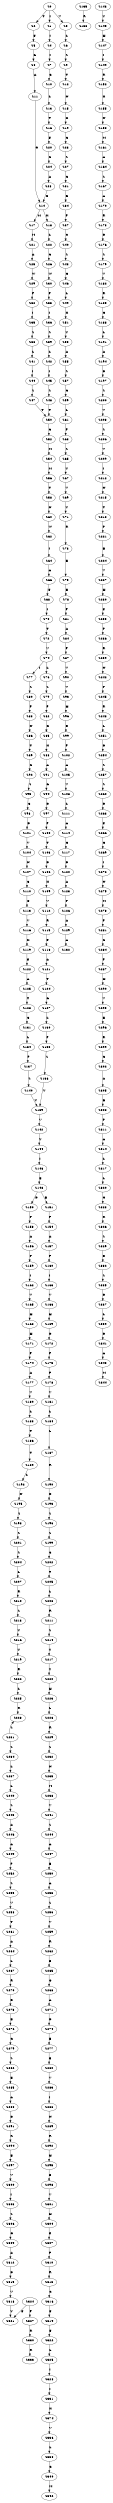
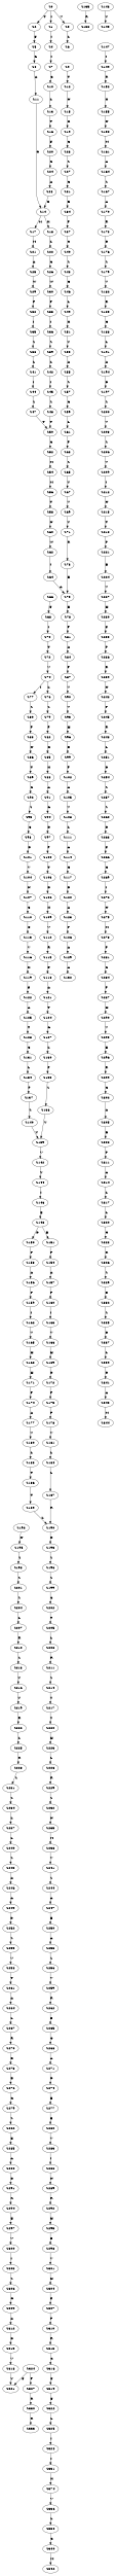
  strict digraph {
    S0
    S1
    S2
    S3
    S4
    S5
    S6
    S7
    S8
    S9
    S10
    S11
    S12
    S13
    S14
    S15
    S16
    S17
    S18
    S19
    S20
    S21
    S22
    S23
    S24
    S25
    S26
    S27
    S28
    S29
    S30
    S31
    S32
    S33
    S34
    S35
    S36
    S37
    S38
    S39
    S40
    S41
    S42
    S43
    S44
    S45
    S46
    S47
    S48
    S49
    S50
    S51
    S52
    S53
    S54
    S55
    S56
    S57
    S58
    S59
    S60
    S61
    S62
    S63
    S64
    S65
    S66
    S67
    S68
    S69
    S70
    S71
    S72
    S73
    S74
    S75
    S76
    S77
    S78
    S79
    S80
    S81
    S82
    S83
    S84
    S85
    S86
    S87
    S88
    S89
    S90
    S91
    S92
    S93
    S94
    S95
    S96
    S97
    S98
    S99
    S100
    S101
    S102
    S103
    S104
    S105
    S106
    S107
    S108
    S109
    S110
    S111
    S112
    S113
    S114
    S115
    S116
    S117
    S118
    S119
    S120
    S121
    S122
    S123
    S124
    S125
    S126
    S127
    S128
    S129
    S130
    S131
    S132
    S133
    S134
    S136
    S137
    S135
    S138
    S139
    S140
    S142
    S144
    S143
    S145
    S146
    S147
    S148
    S149
    S150
    S151
    S152
    S153
    S154
    S155
    S156
    S157
    S158
    S159
    S160
    S161
    S162
    S163
    S164
    S165
    S166
    S167
    S168
    S169
    S170
    S171
    S172
    S173
    S174
    S175
    S176
    S177
    S178
    S179
    S180
    S181
    S182
    S183
    S184
    S185
    S186
    S187
    S188
    S189
    S190
    S191
    S192
    S193
    S194
    S195
    S196
    S197
    S198
    S199
    S200
    S201
    S202
    S203
    S204
    S205
    S206
    S207
    S208
    S209
    S210
    S211
    S212
    S213
    S214
    S215
    S216
    S217
    S218
    S219
    S220
    S221
    S222
    S223
    S224
    S225
    S226
    S227
    S228
    S229
    S230
    S231
    S232
    S233
    S234
    S235
    S236
    S237
    S238
    S239
    S240
    S241
    S242
    S243
    S244
    S245
    S246
    S247
    S248
    S249
    S250
    S251
    S252
    S253
    S254
    S255
    S256
    S257
    S258
    S259
    S260
    S261
    S262
    S263
    S264
    S265
    S266
    S267
    S268
    S269
    S270
    S271
    S272
    S273
    S274
    S275
    S276
    S277
    S278
    S279
    S280
    S281
    S282
    S283
    S284
    S285
    S286
    S287
    S288
    S289
    S290
    S291
    S292
    S293
    S294
    S295
    S296
    S297
    S298
    S299
    S300
    S301
    S302
    S303
    S304
    S305
    S306
    S307
    S308
    S309
    S310
    S311
    S312
    S313
    S314
    S315
    S316
    S317
    S318
    S319
    S320
    S321
    S322
    S323
    S325
    S326
    S324
    S327
    S328
    S329
    S330
    S331
    S332
    S333
    n334 [label=S374]
    S335
    S336
    S337
    S338
    S339
    S340
    S341
    S342
    S343
    S344
    S0 -> S1 [label=I]
    S0 -> S2 [label=T]
    S0 -> S3 [label=V]
    S1 -> S4 [label=I]
    S2 -> S5 [label=F]
    S3 -> S6 [label=L]
    S4 -> S7 [label=I]
    S5 -> S8 [label=G]
-   S6 -> S9 [label=S]
    S7 -> S10 [label=G]
    S8 -> S11 [label=A]
    S9 -> S12 [label=T]
    S10 -> S13 [label=L]
    S11 -> S14 [label=Q]
    S12 -> S15 [label=N]
    S13 -> S16 [label=T]
    S14 -> S17 [label=M]
    S14 -> S18 [label=K]
    S15 -> S19 [label=K]
    S16 -> S20 [label=F]
    S17 -> S21 [label=M]
    S18 -> S22 [label=L]
    S19 -> S23 [label=G]
    S20 -> S24 [label=G]
    S21 -> S25 [label=A]
    S22 -> S26 [label=G]
    S23 -> S27 [label=S]
    S24 -> S28 [label=A]
    S25 -> S29 [label=W]
    S26 -> S30 [label=W]
    S27 -> S31 [label=G]
    S28 -> S14 [label=Q]
    S29 -> S32 [label=P]
    S30 -> S33 [label=P]
    S31 -> S34 [label=E]
    S32 -> S35 [label=I]
    S33 -> S36 [label=I]
    S34 -> S37 [label=P]
    S35 -> S38 [label=S]
    S36 -> S39 [label=S]
    S37 -> S40 [label=C]
    S38 -> S41 [label=L]
    S39 -> S42 [label=L]
    S40 -> S43 [label=S]
    S41 -> S44 [label=I]
    S42 -> S45 [label=I]
    S43 -> S46 [label=Q]
    S44 -> S47 [label=S]
    S45 -> S48 [label=S]
    S46 -> S49 [label=L]
    S47 -> S50 [label=T]
    S48 -> S50 [label=T]
    S49 -> S51 [label=K]
    S50 -> S52 [label=G]
    S51 -> S53 [label=Y]
    S52 -> S54 [label=M]
    S53 -> S55 [label=A]
    S54 -> S56 [label=M]
    S55 -> S57 [label=S]
    S56 -> S58 [label=T]
    S57 -> S59 [label=G]
    S58 -> S60 [label=N]
    S59 -> S61 [label=L]
    S60 -> S62 [label=W]
    S61 -> S63 [label=P]
    S62 -> S64 [label=I]
    S63 -> S65 [label=S]
-   S64 -> S66 [label=A]
+   S64 -> S75 [label=A]
    S65 -> S67 [label=Y]
    S66 -> S68 [label=F]
    S67 -> S69 [label=V]
    S68 -> S70 [label=I]
    S69 -> S71 [label=Y]
    S70 -> S72 [label=T]
    S71 -> S73 [label=R]
    S72 -> S74 [label=V]
    S73 -> S75 [label=E]
    S74 -> S76 [label=L]
    S74 -> S77 [label=I]
    S75 -> S78 [label=E]
    S76 -> S79 [label=S]
    S77 -> S80 [label=S]
    S78 -> S81 [label=P]
    S79 -> S82 [label=P]
    S80 -> S83 [label=P]
    S81 -> S84 [label=A]
    S82 -> S85 [label=Q]
    S83 -> S86 [label=N]
    S84 -> S87 [label=P]
    S85 -> S88 [label=K]
    S86 -> S89 [label=T]
    S87 -> S90 [label=V]
    S88 -> S91 [label=A]
    S89 -> S92 [label=G]
    S90 -> S93 [label=V]
    S91 -> S94 [label=G]
    S92 -> S95 [label=S]
    S93 -> S96 [label=H]
    S94 -> S97 [label=D]
    S95 -> S98 [label=G]
    S96 -> S99 [label=D]
    S97 -> S100 [label=P]
    S98 -> S101 [label=D]
    S99 -> S102 [label=P]
    S100 -> S103 [label=T]
    S101 -> S104 [label=V]
    S102 -> S105 [label=A]
    S103 -> S106 [label=D]
    S104 -> S107 [label=N]
    S105 -> S108 [label=V]
    S106 -> S109 [label=K]
    S107 -> S110 [label=G]
    S108 -> S111 [label=L]
    S109 -> S112 [label=V]
    S110 -> S113 [label=Q]
    S111 -> S114 [label=A]
    S112 -> S115 [label=R]
    S113 -> S116 [label=V]
    S114 -> S117 [label=Q]
    S115 -> S118 [label=F]
    S116 -> S119 [label=K]
    S117 -> S120 [label=D]
    S118 -> S121 [label=A]
    S119 -> S122 [label=F]
    S120 -> S123 [label=A]
    S121 -> S124 [label=T]
    S122 -> S125 [label=A]
    S123 -> S126 [label=P]
    S124 -> S127 [label=G]
    S125 -> S128 [label=T]
    S126 -> S129 [label=A]
    S127 -> S130 [label=L]
    S128 -> S131 [label=G]
    S129 -> S132 [label=A]
    S130 -> S133 [label=P]
    S131 -> S134 [label=L]
    S133 -> S136 [label=S]
    S134 -> S137 [label=P]
    S136 -> S139 [label=Y]
    S137 -> S140 [label=S]
    S135 -> S138 [label=R]
    S139 -> S142 [label=V]
    S140 -> S139 [label=Y]
    S142 -> S144 [label=Y]
    S144 -> S146 [label=I]
    S143 -> S145 [label=Y]
-   S145 -> S147 [label=H]
    S146 -> S148 [label=E]
    S147 -> S149 [label=I]
    S148 -> S150 [label=D]
    S148 -> S151 [label=E]
    S149 -> S152 [label=R]
    S150 -> S153 [label=P]
    S151 -> S154 [label=P]
    S152 -> S155 [label=K]
    S153 -> S156 [label=A]
    S154 -> S157 [label=A]
    S155 -> S158 [label=N]
    S156 -> S159 [label=P]
    S157 -> S160 [label=P]
    S158 -> S161 [label=M]
    S159 -> S162 [label=I]
    S160 -> S163 [label=I]
    S161 -> S164 [label=A]
    S162 -> S165 [label=V]
    S163 -> S166 [label=V]
    S164 -> S167 [label=S]
    S165 -> S168 [label=H]
    S166 -> S169 [label=H]
    S167 -> S170 [label=A]
    S168 -> S171 [label=H]
    S169 -> S172 [label=D]
    S170 -> S173 [label=R]
    S171 -> S174 [label=P]
    S172 -> S175 [label=P]
    S173 -> S176 [label=D]
    S174 -> S177 [label=A]
    S175 -> S178 [label=P]
    S176 -> S179 [label=S]
    S177 -> S180 [label=V]
    S178 -> S181 [label=V]
    S179 -> S182 [label=V]
    S180 -> S183 [label=L]
    S181 -> S184 [label=L]
    S182 -> S185 [label=R]
    S183 -> S186 [label=T]
    S184 -> S187 [label=L]
    S185 -> S188 [label=Q]
    S186 -> S189 [label=T]
    S187 -> S190 [label=R]
    S188 -> S191 [label=L]
-   S189 -> S192 [label=L]
+   S189 -> S190 [label=L]
    S190 -> S193 [label=D]
    S191 -> S194 [label=A]
    S192 -> S195 [label=N]
    S193 -> S196 [label=S]
    S194 -> S197 [label=D]
    S195 -> S198 [label=S]
    S196 -> S199 [label=S]
    S197 -> S200 [label=S]
    S198 -> S201 [label=S]
    S199 -> S202 [label=G]
    S200 -> S203 [label=V]
    S201 -> S204 [label=S]
    S202 -> S205 [label=T]
    S203 -> S206 [label=S]
    S204 -> S207 [label=L]
    S205 -> S208 [label=L]
    S206 -> S209 [label=V]
    S207 -> S210 [label=R]
    S208 -> S211 [label=R]
    S209 -> S212 [label=I]
    S210 -> S213 [label=S]
    S211 -> S214 [label=S]
    S212 -> S215 [label=N]
    S213 -> S216 [label=Y]
    S214 -> S217 [label=Y]
    S215 -> S218 [label=T]
    S216 -> S219 [label=Y]
    S217 -> S220 [label=Y]
    S218 -> S221 [label=P]
    S219 -> S222 [label=R]
    S220 -> S223 [label=H]
    S221 -> S224 [label=E]
    S222 -> S225 [label=L]
    S223 -> S226 [label=L]
    S224 -> S227 [label=V]
    S225 -> S228 [label=R]
    S226 -> S229 [label=R]
    S227 -> S230 [label=H]
-   S231 -> S228 [label=S]
+   S228 -> S231 [label=S]
    S229 -> S232 [label=S]
    S230 -> S233 [label=F]
    S231 -> S234 [label=S]
    S232 -> S235 [label=N]
    S233 -> S236 [label=P]
    S234 -> S237 [label=L]
    S235 -> S238 [label=M]
    S236 -> S239 [label=R]
    S237 -> S240 [label=L]
    S238 -> S241 [label=V]
    S239 -> S242 [label=N]
    S240 -> S243 [label=S]
    S241 -> S244 [label=S]
    S242 -> S245 [label=P]
    S243 -> S246 [label=A]
    S244 -> S247 [label=A]
    S245 -> S248 [label=R]
    S246 -> S249 [label=A]
    S247 -> S250 [label=E]
    S248 -> S251 [label=L]
-   S249 -> S252 [label=P]
+   S249 -> S252 [label=D]
    S250 -> S253 [label=A]
    S251 -> S254 [label=D]
    S252 -> S255 [label=S]
    S253 -> S256 [label=S]
    S254 -> S257 [label=S]
    S255 -> S258 [label=V]
    S256 -> S259 [label=V]
    S257 -> S260 [label=S]
    S258 -> S261 [label=T]
    S259 -> S262 [label=R]
    S260 -> S263 [label=D]
    S261 -> S264 [label=A]
    S262 -> S265 [label=E]
    S263 -> S266 [label=F]
    S264 -> S267 [label=L]
    S265 -> S268 [label=Q]
    S266 -> S269 [label=Q]
    S267 -> S270 [label=R]
    S268 -> S271 [label=A]
    S269 -> S272 [label=I]
    S270 -> S273 [label=E]
    S271 -> S274 [label=D]
    S272 -> S275 [label=N]
    S273 -> S276 [label=E]
    S274 -> S277 [label=E]
    S275 -> S278 [label=M]
    S276 -> S279 [label=G]
    S277 -> S280 [label=E]
    S278 -> S281 [label=P]
    S279 -> S282 [label=S]
    S280 -> S283 [label=V]
    S281 -> S284 [label=G]
    S282 -> S285 [label=E]
    S283 -> S286 [label=I]
    S284 -> S287 [label=P]
    S285 -> S288 [label=A]
    S286 -> S289 [label=N]
    S287 -> S290 [label=H]
    S288 -> S291 [label=D]
    S289 -> S292 [label=R]
    S290 -> S293 [label=V]
    S291 -> S294 [label=R]
    S292 -> S295 [label=H]
    S293 -> S296 [label=E]
    S294 -> S297 [label=E]
    S295 -> S298 [label=E]
    S296 -> S299 [label=R]
    S297 -> S300 [label=V]
    S298 -> S301 [label=V]
    S299 -> S302 [label=G]
    S300 -> S303 [label=I]
    S301 -> S304 [label=H]
    S302 -> S305 [label=A]
    S303 -> S306 [label=S]
    S304 -> S307 [label=F]
    S305 -> S308 [label=E]
    S306 -> S309 [label=Q]
    S307 -> S310 [label=P]
    S308 -> S311 [label=P]
    S309 -> S312 [label=A]
    S310 -> S313 [label=R]
    S311 -> S314 [label=A]
    S312 -> S315 [label=D]
    S313 -> S316 [label=C]
    S314 -> S317 [label=L]
    S315 -> S318 [label=V]
    S316 -> S319 [label=F]
    S317 -> S320 [label=L]
    S318 -> S321 [label=Y]
    S319 -> S322 [label=F]
    S320 -> S323 [label=Q]
    S322 -> S325 [label=L]
    S323 -> S326 [label=R]
    S325 -> S328 [label=I]
    S326 -> S329 [label=S]
    S324 -> S321 [label=F]
    S324 -> S327 [label=P]
    S327 -> S330 [label=R]
    S328 -> S331 [label=I]
    S329 -> S332 [label=D]
    S330 -> S333 [label=R]
    S331 -> n334 [label=K]
    S332 -> S335 [label=S]
    n334 -> S336 [label=V]
    S335 -> S337 [label=D]
    S336 -> S338 [label=L]
    S337 -> S339 [label=L]
    S338 -> S340 [label=G]
    S339 -> S341 [label=D]
    S340 -> S342 [label=M]
    S341 -> S343 [label=A]
    S343 -> S344 [label=M]
  }
